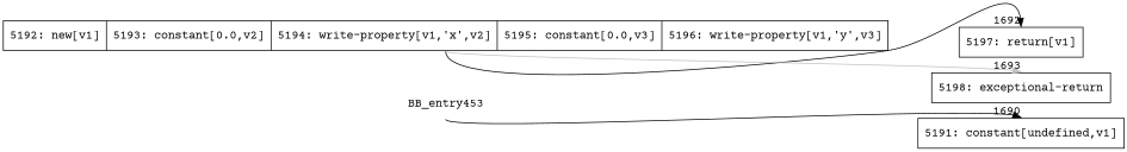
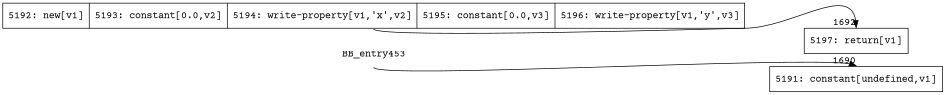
  digraph {
    fontname="Courier Prime"
    rankdir=LR
    node [fontname="Courier Prime" shape=record]
    edge [fontname="Courier Prime" headport=n tailport=s]
    n1 [label=BB_entry453 shape=none]
    n2 [label="{5191: constant[undefined,v1]}"]
    n3 [label="{5192: new[v1]|5193: constant[0.0,v2]|5194: write-property[v1,'x',v2]|5195: constant[0.0,v3]|5196: write-property[v1,'y',v3]}"]
    n4 [label="{5197: return[v1]}"]
-   n5 [label="{5198: exceptional-return}"]
    n1 -> n2 [headlabel="    1690"]
    n3 -> n4 [headlabel="      1692"]
-   n3 -> n5 [color=gray headlabel="      1693"]
  }
